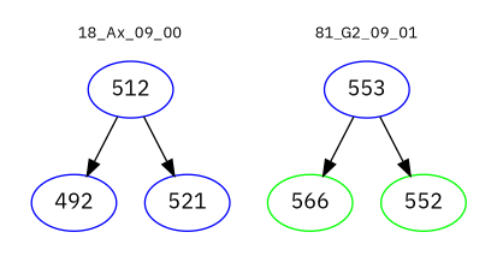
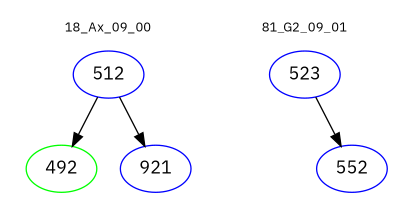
  digraph {
    fontname="IBM Plex Sans"
    node [color=blue fontname="IBM Plex Sans"]
    edge [color=black fontname="IBM Plex Sans"]
    n1 [label=512]
-   n2 [label=492]
-   n3 [label=521]
-   n4 [label=553]
-   n5 [color=green label=566]
-   n6 [color=green label=552]
+   n2 [color=green label=492]
+   n3 [label=921]
+   n4 [label=523]
+   n6 [label=552]
    subgraph cluster_1 {
      color=white
      fontsize=10
      label="18_Ax_09_00"
      n1
      n2
      n3
    }
    subgraph cluster_2 {
      color=white
      fontsize=10
      label="81_G2_09_01"
      n4
-     n5
      n6
    }
    n1 -> n2
    n1 -> n3
-   n4 -> n5
    n4 -> n6
  }
